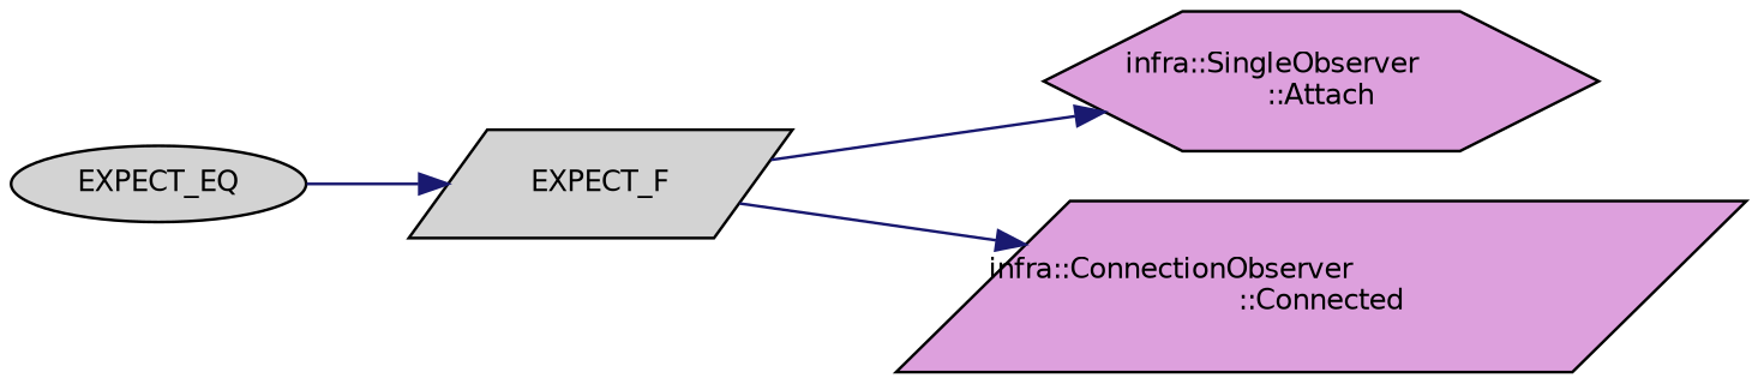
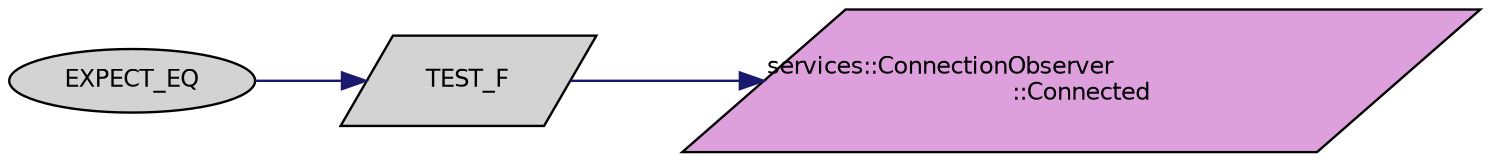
  digraph {
    rankdir=LR
    node [color=black fillcolor=lightgrey fontname=Helvetica fontsize=10 shape=parallelogram style=filled]
    edge [color=midnightblue fontname=Helvetica fontsize=10 labelfontname=Helvetica labelfontsize=10 style=solid]
-   n1 [fontcolor=black height=0.2 label=EXPECT_F width=0.4]
-   n2 [fillcolor=plum height=0.2 label="infra::SingleObserver\l::Attach" shape=hexagon width=0.4]
-   n3 [fillcolor=plum height=0.2 label="infra::ConnectionObserver\l::Connected" width=0.4]
+   n1 [fontcolor=black height=0.2 label=TEST_F width=0.4]
+   n3 [fillcolor=plum height=0.2 label="services::ConnectionObserver\l::Connected" width=0.4]
    n4 [height=0.2 label=EXPECT_EQ shape=ellipse width=0.4]
-   n1 -> n2
    n1 -> n3
    n4 -> n1
  }
